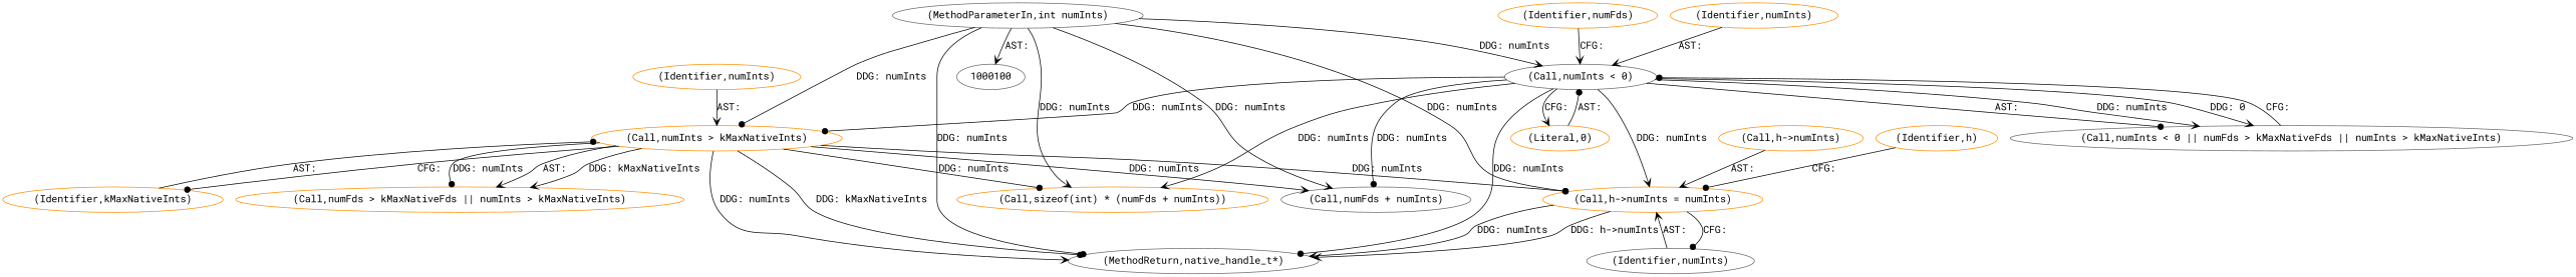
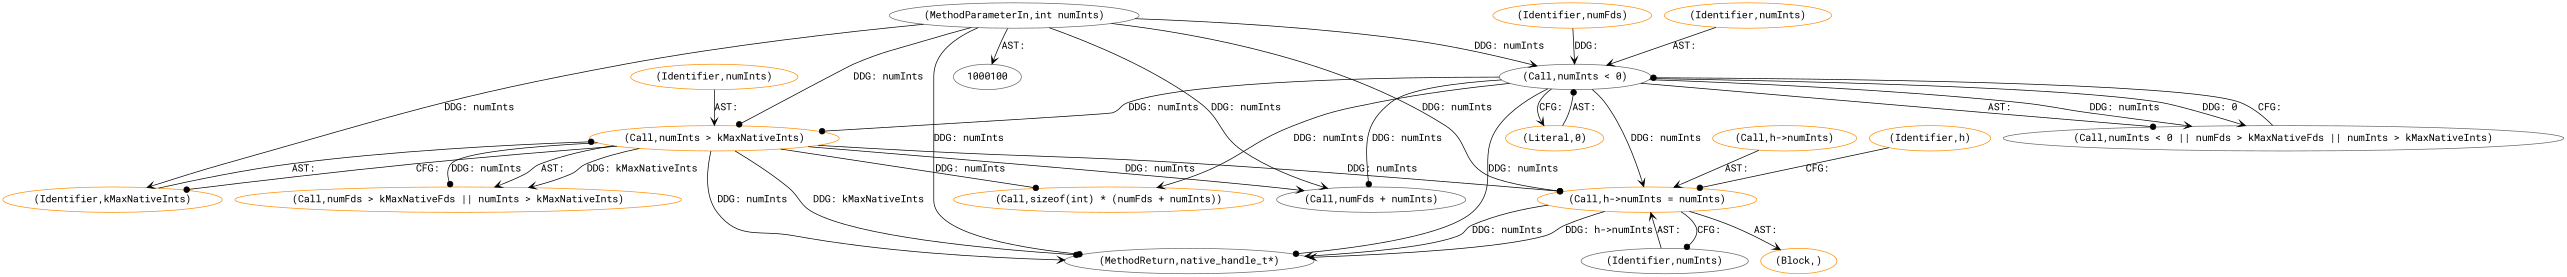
  digraph {
    fontname="Roboto Mono"
    node [color=darkorange fontname="Roboto Mono"]
    edge [arrowhead=vee fontname="Roboto Mono"]
    n1 [label="(Call,h->numInts = numInts)"]
    n2 [color=gray40 label="(MethodReturn,native_handle_t*)"]
+   n3 [label="(Block,)"]
    n4 [color=gray40 label="(Identifier,numInts)"]
    n5 [color=gray40 label="(MethodParameterIn,int numInts)"]
    n6 [label="(Call,numInts > kMaxNativeInts)"]
    n7 [color=gray40 label="(Call,numInts < 0)"]
    n8 [label="(Call,sizeof(int) * (numFds + numInts))"]
    n9 [color=gray40 label="(Call,numFds + numInts)"]
    1000100 [color=gray40]
    n11 [label="(Identifier,kMaxNativeInts)"]
    n12 [label="(Call,numFds > kMaxNativeFds || numInts > kMaxNativeInts)"]
    n13 [label="(Literal,0)"]
    n14 [color=gray40 label="(Call,numInts < 0 || numFds > kMaxNativeFds || numInts > kMaxNativeInts)"]
    n15 [label="(Call,h->numInts)"]
    n16 [label="(Identifier,h)"]
    n17 [label="(Identifier,numFds)"]
    n18 [label="(Identifier,numInts)"]
    n19 [label="(Identifier,numInts)"]
    n1 -> n2 [label="DDG: h->numInts"]
    n1 -> n2 [label="DDG: numInts"]
+   n1 -> n3 [label="AST: "]
    n1 -> n4 [arrowhead=dot label="CFG: "]
    n4 -> n1 [label="AST: "]
    n5 -> n1 [arrowhead=dot label="DDG: numInts"]
    n5 -> n2 [arrowhead=dot label="DDG: numInts"]
    n5 -> n6 [arrowhead=dot label="DDG: numInts"]
    n5 -> n7 [label="DDG: numInts"]
-   n5 -> n8 [label="DDG: numInts"]
+   n5 -> n11 [label="DDG: numInts"]
    n5 -> n9 [label="DDG: numInts"]
    n5 -> 1000100 [label="AST: "]
    n6 -> n1 [arrowhead=dot label="DDG: numInts"]
    n6 -> n2 [label="DDG: numInts"]
    n6 -> n2 [arrowhead=dot label="DDG: kMaxNativeInts"]
    n6 -> n8 [arrowhead=dot label="DDG: numInts"]
    n6 -> n9 [label="DDG: numInts"]
    n6 -> n11 [arrowhead=dot label="CFG: "]
    n6 -> n12 [label="AST: "]
    n6 -> n12 [arrowhead=dot label="DDG: numInts"]
    n6 -> n12 [label="DDG: kMaxNativeInts"]
    n7 -> n1 [label="DDG: numInts"]
    n7 -> n2 [arrowhead=dot label="DDG: numInts"]
    n7 -> n6 [arrowhead=dot label="DDG: numInts"]
    n7 -> n8 [label="DDG: numInts"]
    n7 -> n9 [arrowhead=dot label="DDG: numInts"]
    n7 -> n13 [label="CFG: "]
    n7 -> n14 [arrowhead=dot label="AST: "]
    n7 -> n14 [label="DDG: numInts"]
    n7 -> n14 [label="DDG: 0"]
    n11 -> n6 [arrowhead=dot label="AST: "]
    n13 -> n7 [arrowhead=dot label="AST: "]
    n14 -> n7 [arrowhead=dot label="CFG: "]
    n15 -> n1 [label="AST: "]
    n16 -> n1 [arrowhead=dot label="CFG: "]
-   n17 -> n7 [label="CFG: "]
+   n17 -> n7 [label="DDG: "]
    n18 -> n6 [label="AST: "]
    n19 -> n7 [label="AST: "]
  }
